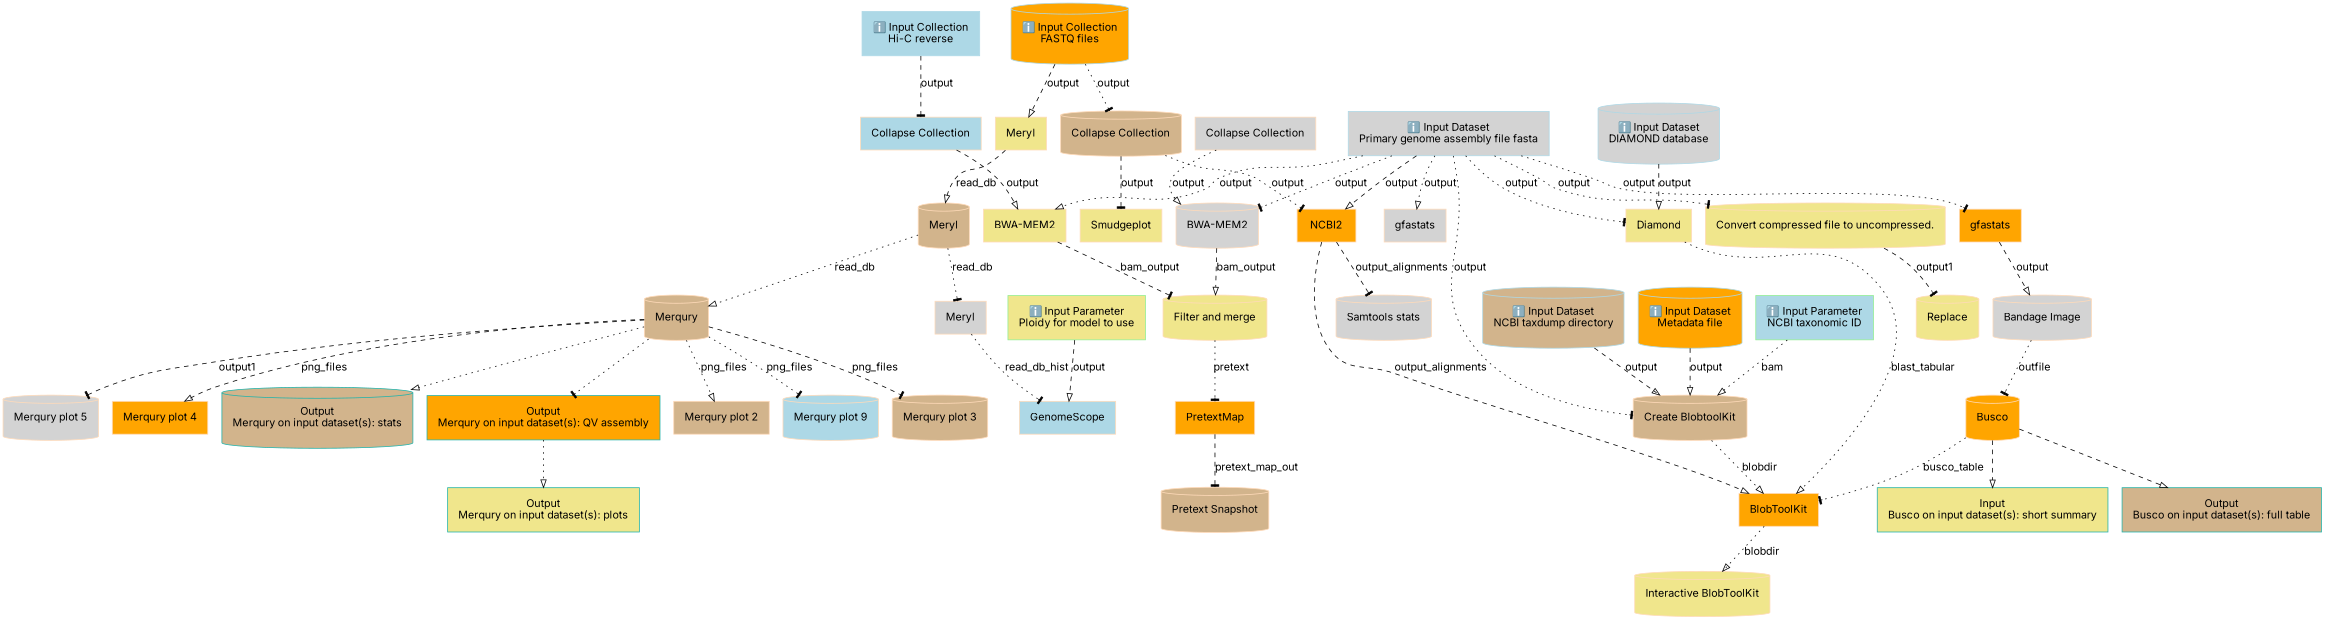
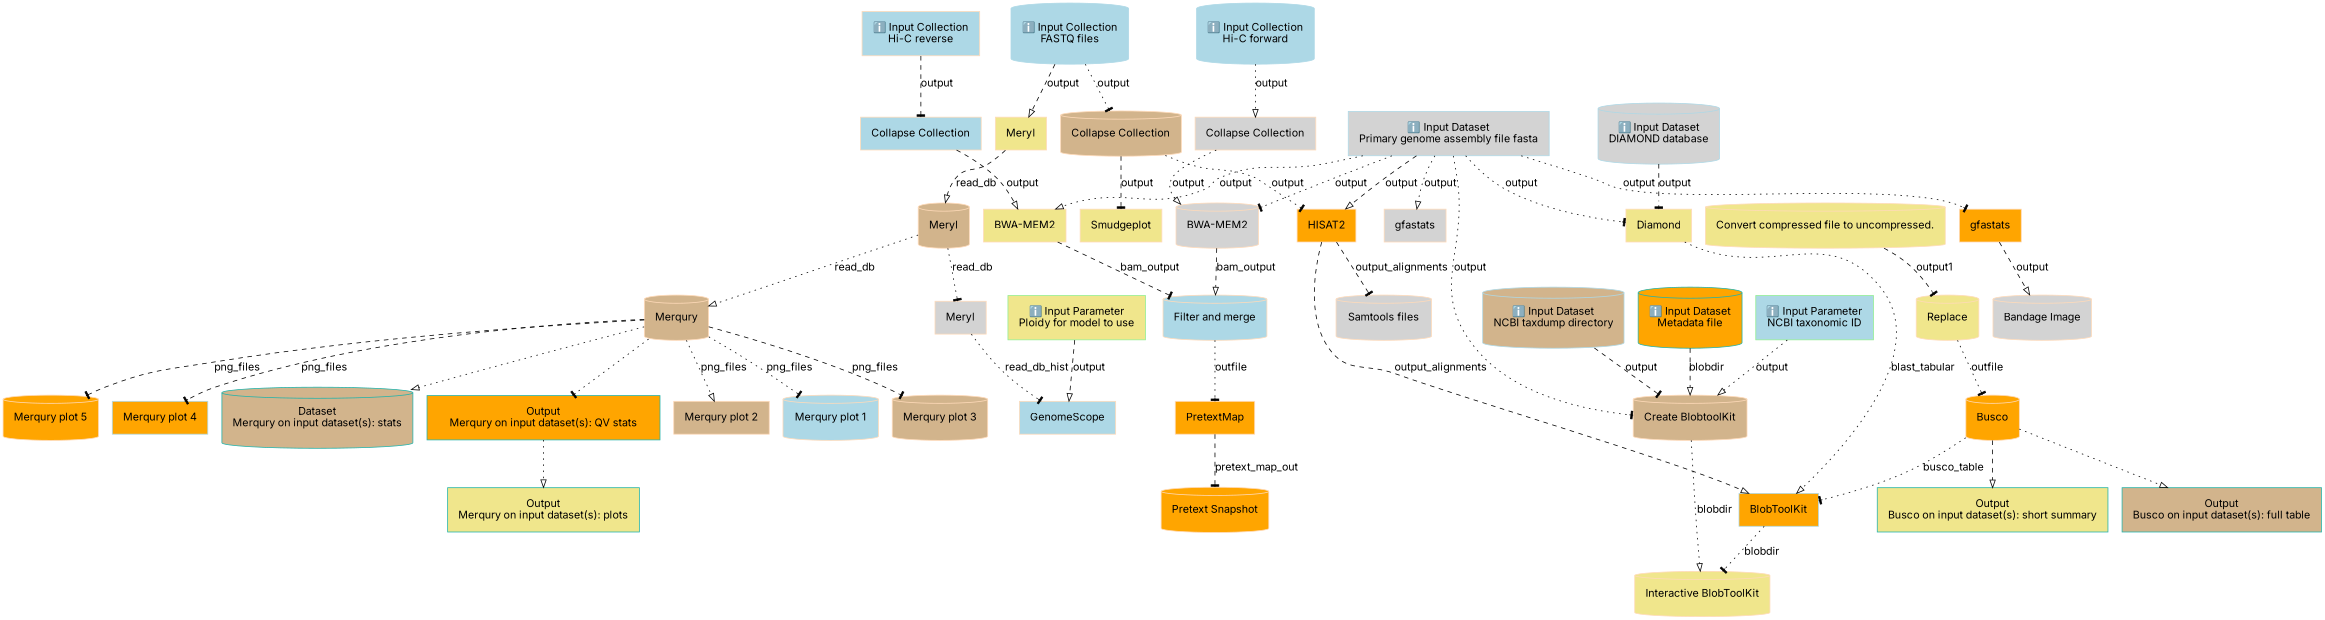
  digraph {
    fontname=Inter
    node [color=peachpuff fillcolor=khaki fontname=Inter margin="0.2,0.2" shape=box style=filled]
    edge [arrowhead=tee fontname=Inter style=dotted]
-   n1 [color=lightblue fillcolor=orange label="ℹ️ Input Dataset\nMetadata file" shape=cylinder]
+   n1 [color=lightseagreen fillcolor=orange label="ℹ️ Input Dataset\nMetadata file" shape=cylinder]
    n2 [fillcolor=tan label="Create BlobtoolKit" shape=cylinder]
-   n3 [fillcolor=orange label=BlobToolKit]
+   n3 [color=lightblue fillcolor=orange label=BlobToolKit]
    n4 [color=lightgreen fillcolor=lightblue label="ℹ️ Input Parameter\nNCBI taxonomic ID"]
    n5 [color=lightblue fillcolor=tan label="ℹ️ Input Dataset\nNCBI taxdump directory" shape=cylinder]
-   n6 [color=lightblue fillcolor=orange label="ℹ️ Input Collection\nFASTQ files" shape=cylinder]
+   n6 [color=lightblue fillcolor=lightblue label="ℹ️ Input Collection\nFASTQ files" shape=cylinder]
    n7 [label=Meryl]
    n8 [fillcolor=tan label="Collapse Collection" shape=cylinder]
    n9 [fillcolor=tan label=Meryl shape=cylinder]
-   n10 [fillcolor=orange label=NCBI2]
+   n10 [fillcolor=orange label=HISAT2]
    n11 [label=Smudgeplot]
    n12 [color=lightgreen label="ℹ️ Input Parameter\nPloidy for model to use"]
    n13 [fillcolor=lightblue label=GenomeScope]
    n14 [color=lightblue fillcolor=lightgrey label="ℹ️ Input Dataset\nPrimary genome assembly file fasta"]
    n15 [fillcolor=lightgrey label=gfastats]
    n16 [label="Convert compressed file to uncompressed." shape=cylinder]
    n17 [fillcolor=orange label=gfastats]
    n18 [label=Diamond]
    n19 [label="BWA-MEM2"]
    n20 [fillcolor=lightgrey label="BWA-MEM2" shape=cylinder]
    n21 [label=Replace shape=cylinder]
    n22 [fillcolor=lightgrey label="Bandage Image" shape=cylinder]
-   n23 [fillcolor=lightgrey label="Samtools stats" shape=cylinder]
-   n24 [label="Filter and merge" shape=cylinder]
+   n23 [fillcolor=lightgrey label="Samtools files" shape=cylinder]
+   n24 [fillcolor=lightblue label="Filter and merge" shape=cylinder]
    n25 [fillcolor=tan label=Merqury shape=cylinder]
-   n26 [color=lightseagreen fillcolor=tan label="Output\nMerqury on input dataset(s): stats" shape=cylinder]
-   n27 [color=lightseagreen fillcolor=orange label="Output\nMerqury on input dataset(s): QV assembly"]
+   n26 [color=lightseagreen fillcolor=tan label="Dataset\nMerqury on input dataset(s): stats" shape=cylinder]
+   n27 [color=lightseagreen fillcolor=orange label="Output\nMerqury on input dataset(s): QV stats"]
    n28 [fillcolor=tan label="Merqury plot 2"]
-   n29 [fillcolor=lightblue label="Merqury plot 9" shape=cylinder]
+   n29 [fillcolor=lightblue label="Merqury plot 1" shape=cylinder]
    n30 [fillcolor=tan label="Merqury plot 3" shape=cylinder]
-   n31 [fillcolor=lightgrey label="Merqury plot 5" shape=cylinder]
-   n32 [fillcolor=orange label="Merqury plot 4"]
+   n31 [fillcolor=orange label="Merqury plot 5" shape=cylinder]
+   n32 [color=lightblue fillcolor=orange label="Merqury plot 4"]
    n33 [color=lightblue fillcolor=lightgrey label="ℹ️ Input Dataset\nDIAMOND database" shape=cylinder]
-   n34 [color=lightblue fillcolor=lightblue label="ℹ️ Input Collection\nHi-C reverse"]
+   n34 [fillcolor=lightblue label="ℹ️ Input Collection\nHi-C reverse"]
    n35 [fillcolor=lightblue label="Collapse Collection"]
+   n36 [color=lightblue fillcolor=lightblue label="ℹ️ Input Collection\nHi-C forward" shape=cylinder]
    n37 [fillcolor=lightgrey label="Collapse Collection"]
    n38 [fillcolor=lightgrey label=Meryl]
    n39 [label="Interactive BlobToolKit" shape=cylinder]
    n40 [fillcolor=orange label=Busco shape=cylinder]
    n41 [color=lightseagreen fillcolor=tan label="Output\nBusco on input dataset(s): full table"]
-   n42 [color=lightseagreen label="Input\nBusco on input dataset(s): short summary"]
+   n42 [color=lightseagreen label="Output\nBusco on input dataset(s): short summary"]
    n43 [fillcolor=orange label=PretextMap]
    n44 [color=lightseagreen label="Output\nMerqury on input dataset(s): plots"]
-   n45 [fillcolor=tan label="Pretext Snapshot" shape=cylinder]
-   n1 -> n2 [arrowhead=onormal label=output style=dashed]
-   n2 -> n3 [arrowhead=onormal label=blobdir]
-   n3 -> n39 [arrowhead=onormal label=blobdir]
-   n4 -> n2 [arrowhead=onormal label=bam]
-   n5 -> n2 [arrowhead=onormal label=output style=dashed]
+   n45 [fillcolor=orange label="Pretext Snapshot" shape=cylinder]
+   n1 -> n2 [arrowhead=onormal label=blobdir style=dashed]
+   n2 -> n39 [arrowhead=onormal label=blobdir]
+   n3 -> n39 [label=blobdir]
+   n4 -> n2 [arrowhead=onormal label=output]
+   n5 -> n2 [label=output style=dashed]
    n6 -> n7 [arrowhead=onormal label=output style=dashed]
    n6 -> n8 [label=output]
    n7 -> n9 [arrowhead=onormal label=read_db style=dashed]
    n8 -> n10 [label=output]
    n8 -> n11 [label=output style=dashed]
    n9 -> n25 [arrowhead=onormal label=read_db]
    n9 -> n38 [label=read_db]
    n10 -> n3 [arrowhead=onormal label=output_alignments style=dashed]
    n10 -> n23 [label=output_alignments style=dashed]
    n12 -> n13 [arrowhead=onormal label=output style=dashed]
    n14 -> n2 [label=output]
    n14 -> n10 [arrowhead=onormal label=output style=dashed]
    n14 -> n15 [arrowhead=onormal label=output]
-   n14 -> n16 [label=output]
    n14 -> n17 [label=output]
    n14 -> n18 [label=output]
    n14 -> n19 [arrowhead=onormal label=output]
    n14 -> n20 [label=output]
    n16 -> n21 [label=output1 style=dashed]
    n17 -> n22 [arrowhead=onormal label=output style=dashed]
    n18 -> n3 [arrowhead=onormal label=blast_tabular]
    n19 -> n24 [label=bam_output style=dashed]
    n20 -> n24 [arrowhead=onormal label=bam_output style=dashed]
-   n22 -> n40 [label=outfile]
-   n24 -> n43 [label=pretext]
+   n21 -> n40 [label=outfile]
+   n24 -> n43 [label=outfile]
    n25 -> n26 [arrowhead=onormal]
    n25 -> n27
    n25 -> n28 [arrowhead=onormal label=png_files]
    n25 -> n29 [label=png_files]
    n25 -> n30 [label=png_files style=dashed]
-   n25 -> n31 [label=output1 style=dashed]
-   n25 -> n32 [arrowhead=onormal label=png_files style=dashed]
+   n25 -> n31 [label=png_files style=dashed]
+   n25 -> n32 [label=png_files style=dashed]
    n27 -> n44 [arrowhead=onormal]
-   n33 -> n18 [arrowhead=onormal label=output style=dashed]
+   n33 -> n18 [label=output style=dashed]
    n34 -> n35 [label=output style=dashed]
    n35 -> n19 [arrowhead=onormal label=output style=dashed]
+   n36 -> n37 [arrowhead=onormal label=output]
    n37 -> n20 [arrowhead=onormal label=output]
    n38 -> n13 [label=read_db_hist]
    n40 -> n3 [label=busco_table]
-   n40 -> n41 [arrowhead=onormal style=dashed]
+   n40 -> n41 [arrowhead=onormal]
    n40 -> n42 [arrowhead=onormal style=dashed]
    n43 -> n45 [label=pretext_map_out style=dashed]
  }
